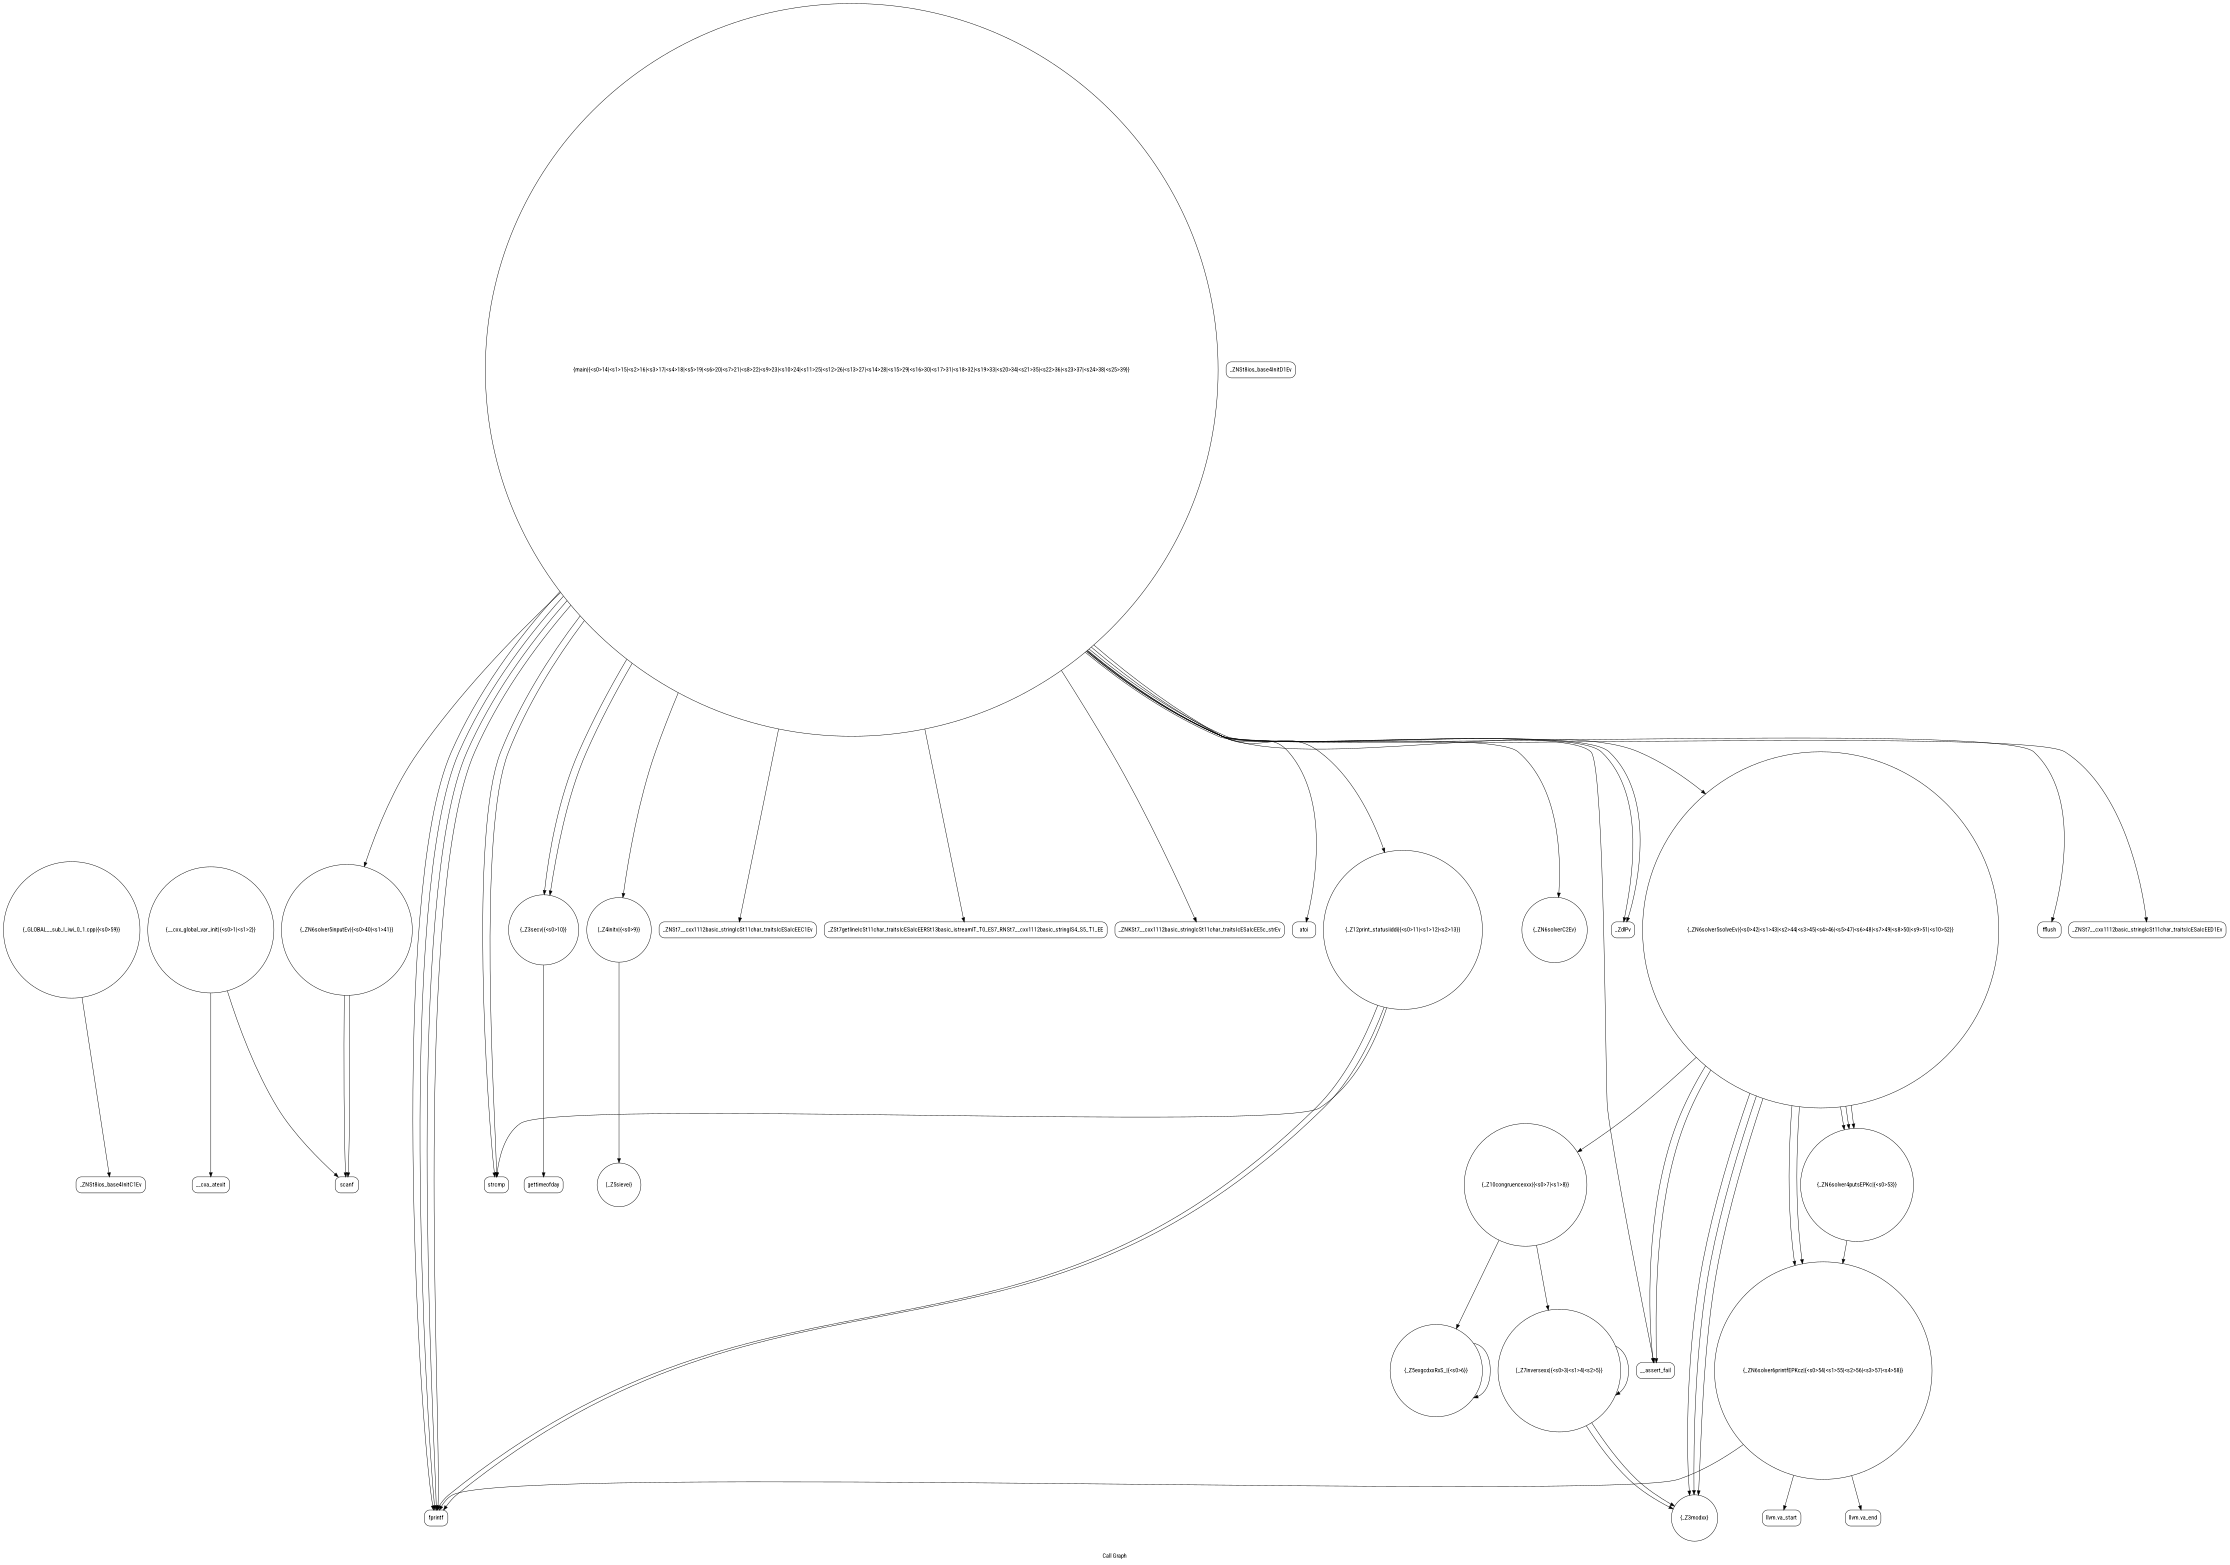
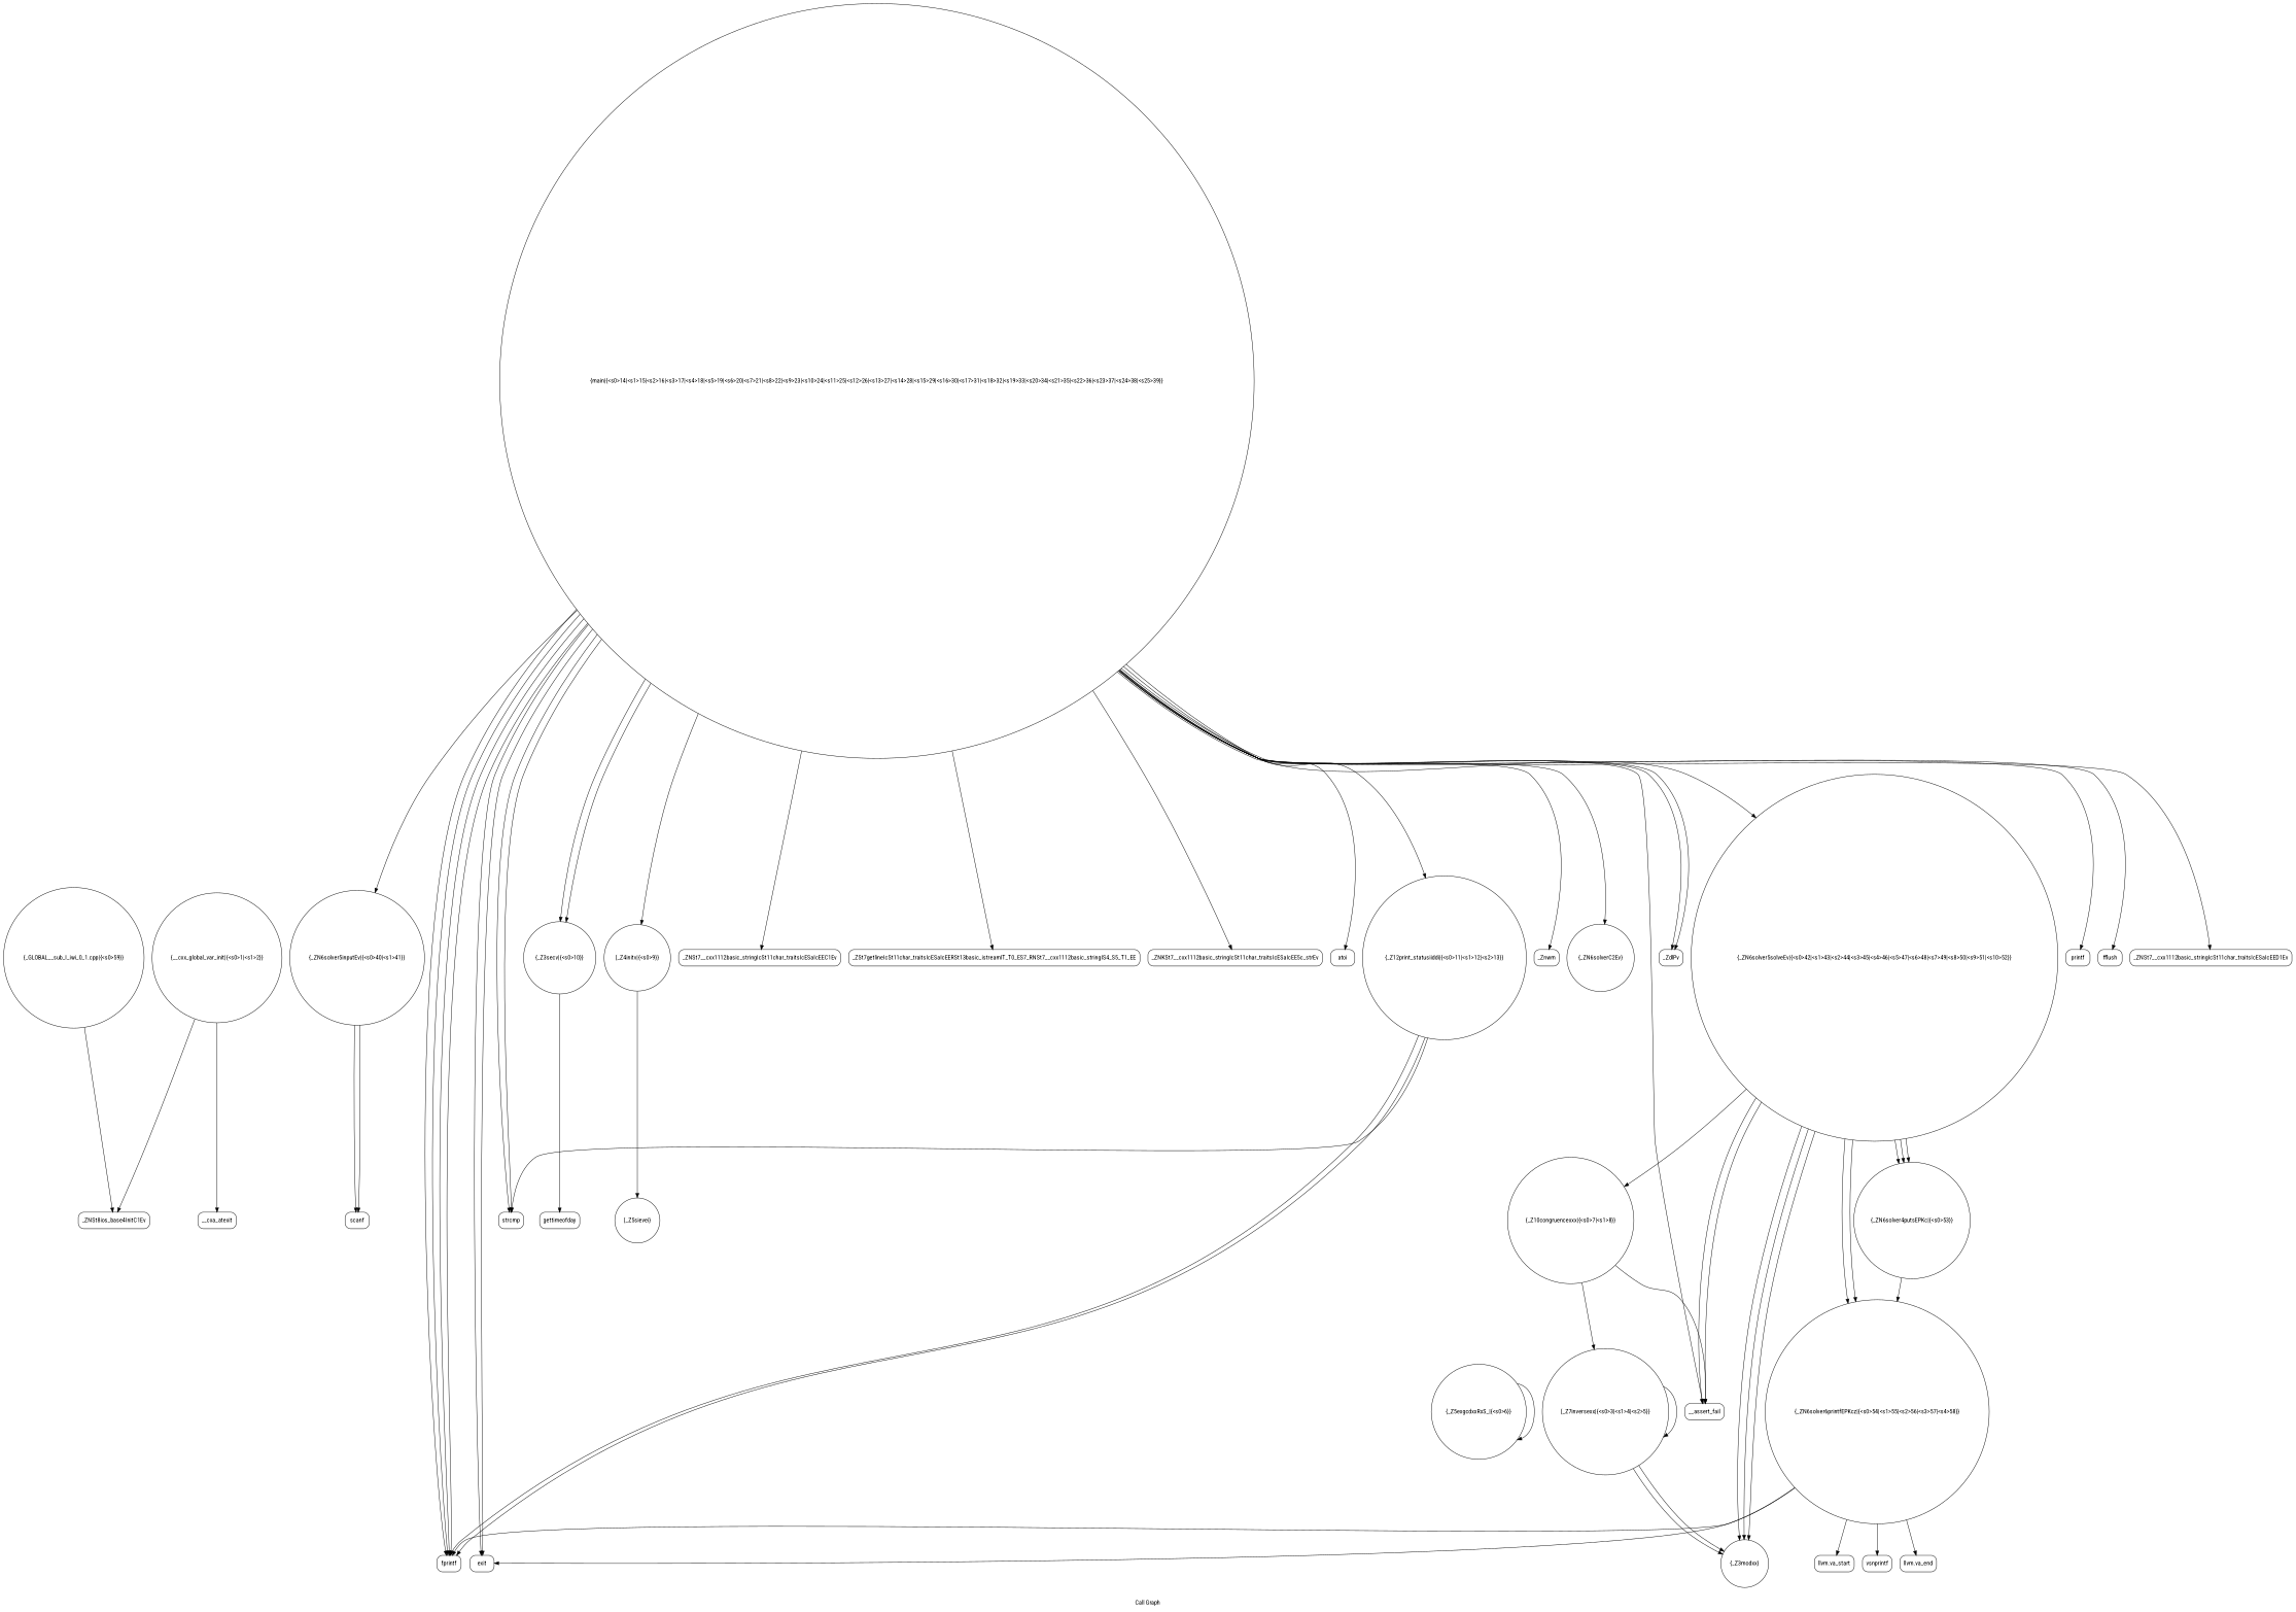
  digraph {
    fontname="Roboto Condensed"
    label="Call Graph"
    node [fontname="Roboto Condensed" shape=Mrecord]
    edge [color=black fontname="Roboto Condensed" tailport=s0]
    n1 [label="{__cxx_global_var_init|{<s0>1|<s1>2}}" shape=circle]
    n2 [label="{_ZNSt8ios_base4InitC1Ev}"]
    n3 [label="{__cxa_atexit}"]
    n4 [label="{_ZN6solver5inputEv|{<s0>40|<s1>41}}" shape=circle]
    n5 [label="{scanf}"]
    n6 [label="{_Z10congruencexxx|{<s0>7|<s1>8}}" shape=circle]
    n7 [label="{_Z5exgcdxxRxS_|{<s0>6}}" shape=circle]
    n8 [label="{_Z7inversexx|{<s0>3|<s1>4|<s2>5}}" shape=circle]
    n9 [label="{_Z3modxx}" shape=circle]
    n10 [label="{_ZN6solver6printfEPKcz|{<s0>54|<s1>55|<s2>56|<s3>57|<s4>58}}" shape=circle]
    n11 [label="{llvm.va_start}"]
+   n12 [label="{vsnprintf}"]
    n13 [label="{llvm.va_end}"]
    n14 [label="{fprintf}"]
+   n15 [label="{exit}"]
    n16 [label="{main|{<s0>14|<s1>15|<s2>16|<s3>17|<s4>18|<s5>19|<s6>20|<s7>21|<s8>22|<s9>23|<s10>24|<s11>25|<s12>26|<s13>27|<s14>28|<s15>29|<s16>30|<s17>31|<s18>32|<s19>33|<s20>34|<s21>35|<s22>36|<s23>37|<s24>38|<s25>39}}" shape=circle]
    n17 [label="{strcmp}"]
    n18 [label="{_Z3secv|{<s0>10}}" shape=circle]
    n19 [label="{_Z4initv|{<s0>9}}" shape=circle]
    n20 [label="{_ZNSt7__cxx1112basic_stringIcSt11char_traitsIcESaIcEEC1Ev}"]
    n21 [label="{_ZSt7getlineIcSt11char_traitsIcESaIcEERSt13basic_istreamIT_T0_ES7_RNSt7__cxx1112basic_stringIS4_S5_T1_EE}"]
    n22 [label="{_ZNKSt7__cxx1112basic_stringIcSt11char_traitsIcESaIcEE5c_strEv}"]
    n23 [label="{atoi}"]
    n24 [label="{_Z12print_statusiiddi|{<s0>11|<s1>12|<s2>13}}" shape=circle]
+   n25 [label="{_Znwm}"]
    n26 [label="{_ZN6solverC2Ev}" shape=circle]
    n27 [label="{__assert_fail}"]
    n28 [label="{_ZdlPv}"]
    n29 [label="{_ZN6solver5solveEv|{<s0>42|<s1>43|<s2>44|<s3>45|<s4>46|<s5>47|<s6>48|<s7>49|<s8>50|<s9>51|<s10>52}}" shape=circle]
+   n30 [label="{printf}"]
    n31 [label="{fflush}"]
    n32 [label="{_ZNSt7__cxx1112basic_stringIcSt11char_traitsIcESaIcEED1Ev}"]
    n33 [label="{gettimeofday}"]
    n34 [label="{_Z5sievei}" shape=circle]
    n35 [label="{_ZN6solver4putsEPKc|{<s0>53}}" shape=circle]
-   n36 [label="{_ZNSt8ios_base4InitD1Ev}"]
    n37 [label="{_GLOBAL__sub_I_iwi_0_1.cpp|{<s0>59}}" shape=circle]
-   n1 -> n5
+   n1 -> n2
    n1 -> n3 [tailport=s1]
    n4 -> n5
    n4 -> n5 [tailport=s1]
-   n6 -> n7
+   n6 -> n27
    n6 -> n8 [tailport=s1]
    n7 -> n7
    n8 -> n8 [tailport=s1]
    n8 -> n9
    n8 -> n9 [tailport=s2]
    n10 -> n11
+   n10 -> n12 [tailport=s1]
    n10 -> n13 [tailport=s2]
    n10 -> n14 [tailport=s3]
+   n10 -> n15 [tailport=s4]
    n16 -> n4 [tailport=s18]
    n16 -> n14 [tailport=s2]
    n16 -> n14 [tailport=s7]
    n16 -> n14 [tailport=s12]
    n16 -> n14 [tailport=s23]
+   n16 -> n15 [tailport=s3]
+   n16 -> n15 [tailport=s24]
    n16 -> n17
    n16 -> n17 [tailport=s1]
    n16 -> n18 [tailport=s4]
    n16 -> n18 [tailport=s6]
    n16 -> n19 [tailport=s5]
    n16 -> n20 [tailport=s8]
    n16 -> n21 [tailport=s9]
    n16 -> n22 [tailport=s10]
    n16 -> n23 [tailport=s11]
    n16 -> n24 [tailport=s13]
+   n16 -> n25 [tailport=s14]
    n16 -> n26 [tailport=s15]
    n16 -> n27 [tailport=s16]
    n16 -> n28 [tailport=s17]
    n16 -> n28 [tailport=s22]
    n16 -> n29 [tailport=s19]
+   n16 -> n30 [tailport=s20]
    n16 -> n31 [tailport=s21]
    n16 -> n32 [tailport=s25]
    n18 -> n33
    n19 -> n34
    n24 -> n14
    n24 -> n14 [tailport=s2]
    n24 -> n17 [tailport=s1]
    n29 -> n6 [tailport=s4]
    n29 -> n9 [tailport=s5]
    n29 -> n9 [tailport=s6]
    n29 -> n9 [tailport=s7]
    n29 -> n10 [tailport=s1]
    n29 -> n10 [tailport=s10]
    n29 -> n27 [tailport=s3]
    n29 -> n27 [tailport=s9]
    n29 -> n35
    n29 -> n35 [tailport=s2]
    n29 -> n35 [tailport=s8]
    n35 -> n10
    n37 -> n2
  }
